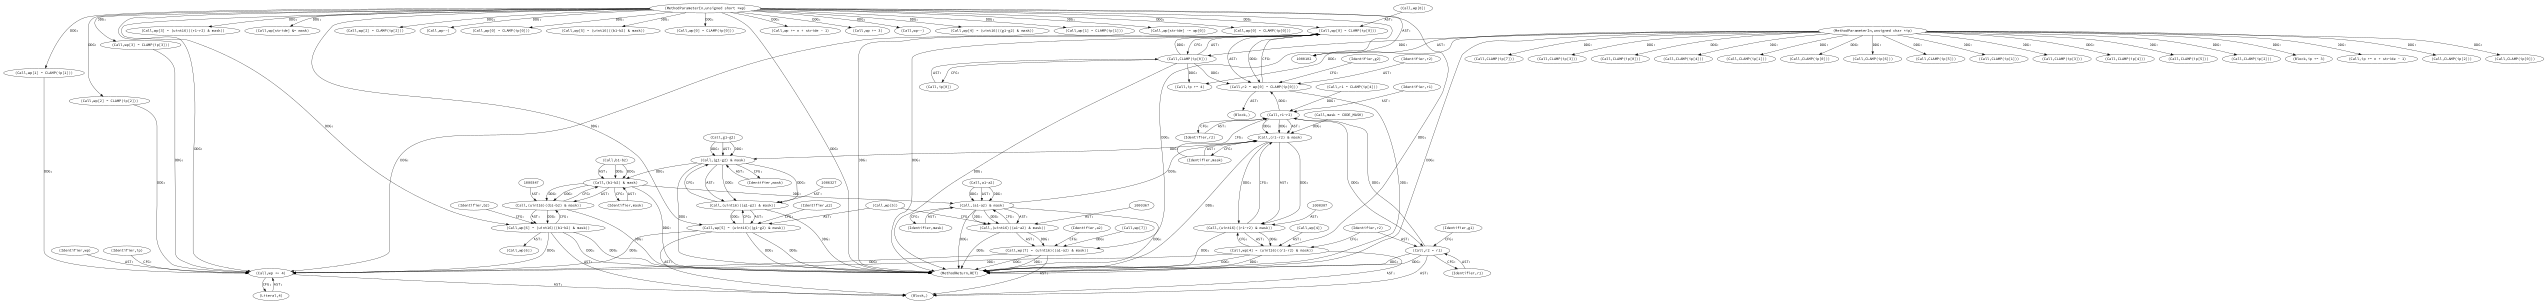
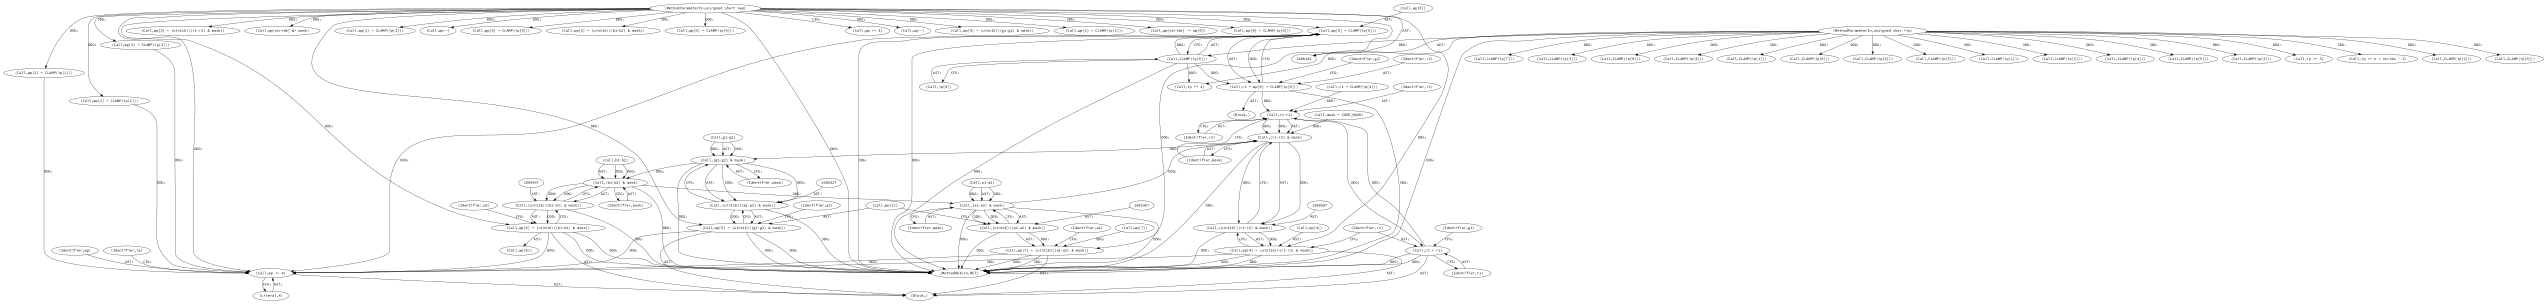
  digraph {
    fontname="Source Code Pro"
    node [fontname="Source Code Pro"]
    edge [fontname="Source Code Pro"]
    n1 [label="(Call,wp[0] = CLAMP(ip[0]))"]
    n2 [label="(Call,CLAMP(ip[0]))"]
    n3 [label="(Call,r2 = wp[0] = CLAMP(ip[0]))"]
    n4 [label="(Call,wp += 4)"]
    n5 [label="(MethodReturn,RET)"]
    n6 [label="(Call,ip += 4)"]
    n7 [label="(Call,ip[0])"]
    n8 [label="(Call,r1-r2)"]
    n9 [label="(Block,)"]
    n10 [label="(Block,)"]
    n11 [label="(Literal,4)"]
    n12 [label="(MethodParameterIn,unsigned short *wp)"]
    n13 [label="(Call,wp[4] = (uint16)((r1-r2) & mask))"]
    n14 [label="(Call,wp[5] = (uint16)((g1-g2) & mask))"]
    n15 [label="(Call,wp[6] = (uint16)((b1-b2) & mask))"]
    n16 [label="(Call,wp[7] = (uint16)((a1-a2) & mask))"]
    n17 [label="(Call,wp[3] = (uint16)((r1-r2) & mask))"]
    n18 [label="(Call,wp[stride] &= mask)"]
    n19 [label="(Call,wp[3] = CLAMP(ip[3]))"]
    n20 [label="(Call,wp[2] = CLAMP(ip[2]))"]
    n21 [label="(Call,wp--)"]
    n22 [label="(Call,wp[0] = CLAMP(ip[0]))"]
    n23 [label="(Call,wp[5] = (uint16)((b1-b2) & mask))"]
    n24 [label="(Call,wp[0] = CLAMP(ip[0]))"]
    n25 [label="(Call,wp[1] = CLAMP(ip[1]))"]
    n26 [label="(Call,wp[2] = CLAMP(ip[2]))"]
-   n27 [label="(Call,wp += n + stride - 1)"]
    n28 [label="(Call,wp += 3)"]
    n29 [label="(Call,wp--)"]
    n30 [label="(Call,wp[4] = (uint16)((g1-g2) & mask))"]
    n31 [label="(Call,wp[1] = CLAMP(ip[1]))"]
    n32 [label="(Call,wp[stride] -= wp[0])"]
    n33 [label="(Call,wp[0] = CLAMP(ip[0]))"]
    1000102
    n35 [label="(Call,(uint16)((r1-r2) & mask))"]
    n36 [label="(Call,(uint16)((g1-g2) & mask))"]
    n37 [label="(Call,(uint16)((b1-b2) & mask))"]
    n38 [label="(Call,wp[6])"]
    n39 [label="(MethodParameterIn,unsigned char *ip)"]
    n40 [label="(Call,CLAMP(ip[4]))"]
    n41 [label="(Call,CLAMP(ip[1]))"]
    n42 [label="(Call,CLAMP(ip[0]))"]
    n43 [label="(Call,CLAMP(ip[6]))"]
    n44 [label="(Call,CLAMP(ip[5]))"]
    n45 [label="(Call,CLAMP(ip[1]))"]
    n46 [label="(Call,CLAMP(ip[3]))"]
    n47 [label="(Call,CLAMP(ip[4]))"]
    n48 [label="(Call,CLAMP(ip[5]))"]
    n49 [label="(Call,CLAMP(ip[2]))"]
-   n50 [label="(Block,ip += 3)"]
+   n50 [label="(Call,ip += 3)"]
    n51 [label="(Call,ip += n + stride - 1)"]
    n52 [label="(Call,CLAMP(ip[2]))"]
    n53 [label="(Call,CLAMP(ip[0]))"]
    n54 [label="(Call,CLAMP(ip[7]))"]
    n55 [label="(Call,CLAMP(ip[3]))"]
    n56 [label="(Call,CLAMP(ip[0]))"]
    n57 [label="(Call,(r1-r2) & mask)"]
    n58 [label="(Call,r2 = r1)"]
    n59 [label="(Identifier,r2)"]
    n60 [label="(Call,(g1-g2) & mask)"]
    n61 [label="(Identifier,mask)"]
    n62 [label="(Identifier,r1)"]
    n63 [label="(Call,(b1-b2) & mask)"]
    n64 [label="(Identifier,mask)"]
    n65 [label="(Call,(a1-a2) & mask)"]
    n66 [label="(Identifier,mask)"]
    n67 [label="(Call,(uint16)((a1-a2) & mask))"]
    n68 [label="(Identifier,mask)"]
    n69 [label="(Call,a1-a2)"]
    n70 [label="(Call,wp[4])"]
    n71 [label="(Identifier,g1)"]
    n72 [label="(Call,r1 = CLAMP(ip[4]))"]
    n73 [label="(Identifier,b2)"]
    n74 [label="(Identifier,g2)"]
    n75 [label="(Identifier,wp)"]
    n76 [label="(Identifier,g2)"]
    n77 [label="(Call,b1-b2)"]
    n78 [label="(Identifier,ip)"]
    n79 [label="(Identifier,a2)"]
    n80 [label="(Identifier,r2)"]
    n81 [label="(Identifier,r2)"]
    n82 [label="(Call,wp[0])"]
    n83 [label="(Call,mask = CODE_MASK)"]
    n84 [label="(Call,wp[5])"]
    n85 [label="(Call,g1-g2)"]
    n86 [label="(Identifier,r1)"]
    n87 [label="(Call,wp[7])"]
    1000307
    n89 [label=1006327]
    1000347
    1000367
    n1 -> n2 [label="CFG: "]
    n1 -> n3 [label="AST: "]
    n1 -> n3 [label="DDG: "]
    n1 -> n4 [label="DDG: "]
    n1 -> n5 [label="DDG: "]
    n1 -> n5 [label="DDG: "]
    n2 -> n1 [label="AST: "]
    n2 -> n1 [label="DDG: "]
    n2 -> n3 [label="DDG: "]
    n2 -> n5 [label="DDG: "]
    n2 -> n6 [label="DDG: "]
    n2 -> n7 [label="CFG: "]
    n3 -> n1 [label="CFG: "]
    n3 -> n5 [label="DDG: "]
-   n8 -> n3 [label="DDG: "]
+   n3 -> n8 [label="DDG: "]
    n3 -> n9 [label="AST: "]
    n4 -> n10 [label="AST: "]
    n4 -> n11 [label="CFG: "]
    n7 -> n2 [label="AST: "]
    n8 -> n57 [label="AST: "]
    n8 -> n57 [label="DDG: "]
    n8 -> n57 [label="DDG: "]
    n8 -> n58 [label="DDG: "]
    n8 -> n59 [label="CFG: "]
    n11 -> n4 [label="AST: "]
    n12 -> n1 [label="DDG: "]
    n12 -> n4 [label="DDG: "]
    n12 -> n5 [label="DDG: "]
    n12 -> n13 [label="DDG: "]
    n12 -> n14 [label="DDG: "]
    n12 -> n15 [label="DDG: "]
    n12 -> n16 [label="DDG: "]
    n12 -> n17 [label="DDG: "]
    n12 -> n18 [label="DDG: "]
    n12 -> n19 [label="DDG: "]
    n12 -> n20 [label="DDG: "]
    n12 -> n21 [label="DDG: "]
    n12 -> n22 [label="DDG: "]
    n12 -> n23 [label="DDG: "]
    n12 -> n24 [label="DDG: "]
    n12 -> n25 [label="DDG: "]
    n12 -> n26 [label="DDG: "]
-   n12 -> n27 [label="DDG: "]
-   n12 -> n28 [label="DDG: "]
+   n12 -> n28 [label="CFG: "]
    n12 -> n29 [label="DDG: "]
    n12 -> n30 [label="DDG: "]
    n12 -> n31 [label="DDG: "]
    n12 -> n32 [label="DDG: "]
    n12 -> n33 [label="DDG: "]
    n12 -> 1000102 [label="AST: "]
    n13 -> n4 [label="DDG: "]
    n13 -> n5 [label="DDG: "]
    n13 -> n5 [label="DDG: "]
    n13 -> n10 [label="AST: "]
    n13 -> n35 [label="CFG: "]
    n14 -> n4 [label="DDG: "]
    n14 -> n5 [label="DDG: "]
    n14 -> n5 [label="DDG: "]
    n14 -> n10 [label="AST: "]
    n14 -> n36 [label="CFG: "]
    n15 -> n4 [label="DDG: "]
    n15 -> n5 [label="DDG: "]
    n15 -> n5 [label="DDG: "]
    n15 -> n10 [label="AST: "]
    n15 -> n37 [label="CFG: "]
    n15 -> n38 [label="AST: "]
    n16 -> n4 [label="DDG: "]
    n16 -> n5 [label="DDG: "]
    n16 -> n5 [label="DDG: "]
    n16 -> n10 [label="AST: "]
    n19 -> n4 [label="DDG: "]
    n25 -> n4 [label="DDG: "]
    n26 -> n4 [label="DDG: "]
    n35 -> n5 [label="DDG: "]
    n35 -> n13 [label="AST: "]
    n35 -> n13 [label="DDG: "]
    n35 -> n57 [label="CFG: "]
    n36 -> n5 [label="DDG: "]
    n36 -> n14 [label="AST: "]
    n36 -> n14 [label="DDG: "]
    n36 -> n60 [label="CFG: "]
    n37 -> n5 [label="DDG: "]
    n37 -> n15 [label="AST: "]
    n37 -> n15 [label="DDG: "]
    n37 -> n63 [label="CFG: "]
    n39 -> n2 [label="DDG: "]
    n39 -> n5 [label="DDG: "]
    n39 -> n6 [label="DDG: "]
    n39 -> 1000102 [label="AST: "]
    n39 -> n40 [label="DDG: "]
    n39 -> n41 [label="DDG: "]
    n39 -> n42 [label="DDG: "]
    n39 -> n43 [label="DDG: "]
    n39 -> n44 [label="DDG: "]
    n39 -> n45 [label="DDG: "]
    n39 -> n46 [label="DDG: "]
    n39 -> n47 [label="DDG: "]
    n39 -> n48 [label="DDG: "]
    n39 -> n49 [label="DDG: "]
    n39 -> n50 [label="DDG: "]
    n39 -> n51 [label="DDG: "]
    n39 -> n52 [label="DDG: "]
    n39 -> n53 [label="DDG: "]
    n39 -> n54 [label="DDG: "]
    n39 -> n55 [label="DDG: "]
    n39 -> n56 [label="DDG: "]
    n57 -> n5 [label="DDG: "]
    n57 -> n35 [label="AST: "]
    n57 -> n35 [label="DDG: "]
    n57 -> n35 [label="DDG: "]
    n57 -> n60 [label="DDG: "]
    n57 -> n61 [label="CFG: "]
    n58 -> n5 [label="DDG: "]
    n58 -> n5 [label="DDG: "]
    n58 -> n8 [label="DDG: "]
    n58 -> n10 [label="AST: "]
    n58 -> n62 [label="CFG: "]
    n59 -> n8 [label="AST: "]
    n60 -> n5 [label="DDG: "]
    n60 -> n36 [label="AST: "]
    n60 -> n36 [label="DDG: "]
    n60 -> n36 [label="DDG: "]
    n60 -> n63 [label="DDG: "]
    n60 -> n64 [label="CFG: "]
    n61 -> n8 [label="CFG: "]
    n61 -> n57 [label="AST: "]
    n62 -> n58 [label="AST: "]
    n63 -> n5 [label="DDG: "]
    n63 -> n37 [label="AST: "]
    n63 -> n37 [label="DDG: "]
    n63 -> n37 [label="DDG: "]
    n63 -> n65 [label="DDG: "]
    n63 -> n66 [label="CFG: "]
    n64 -> n60 [label="AST: "]
    n65 -> n5 [label="DDG: "]
    n65 -> n5 [label="DDG: "]
    n65 -> n57 [label="DDG: "]
    n65 -> n67 [label="AST: "]
    n65 -> n67 [label="DDG: "]
    n65 -> n67 [label="DDG: "]
    n65 -> n68 [label="CFG: "]
    n66 -> n63 [label="AST: "]
    n67 -> n5 [label="DDG: "]
    n67 -> n16 [label="AST: "]
    n67 -> n16 [label="DDG: "]
    n67 -> n65 [label="CFG: "]
    n68 -> n65 [label="AST: "]
    n69 -> n65 [label="AST: "]
    n69 -> n65 [label="DDG: "]
    n69 -> n65 [label="DDG: "]
    n70 -> n13 [label="AST: "]
    n71 -> n58 [label="CFG: "]
    n72 -> n8 [label="DDG: "]
    n73 -> n15 [label="CFG: "]
    n74 -> n14 [label="CFG: "]
    n75 -> n4 [label="AST: "]
    n76 -> n3 [label="CFG: "]
    n77 -> n63 [label="AST: "]
    n77 -> n63 [label="DDG: "]
    n77 -> n63 [label="DDG: "]
    n78 -> n4 [label="CFG: "]
    n79 -> n16 [label="CFG: "]
    n80 -> n3 [label="AST: "]
    n81 -> n13 [label="CFG: "]
    n81 -> n58 [label="AST: "]
    n82 -> n1 [label="AST: "]
    n83 -> n57 [label="DDG: "]
    n84 -> n14 [label="AST: "]
    n84 -> n67 [label="CFG: "]
    n85 -> n60 [label="AST: "]
    n85 -> n60 [label="DDG: "]
    n85 -> n60 [label="DDG: "]
    n86 -> n8 [label="AST: "]
    n87 -> n16 [label="DDG: "]
    1000307 -> n35 [label="AST: "]
    n89 -> n36 [label="AST: "]
    1000347 -> n37 [label="AST: "]
    1000367 -> n67 [label="AST: "]
  }
